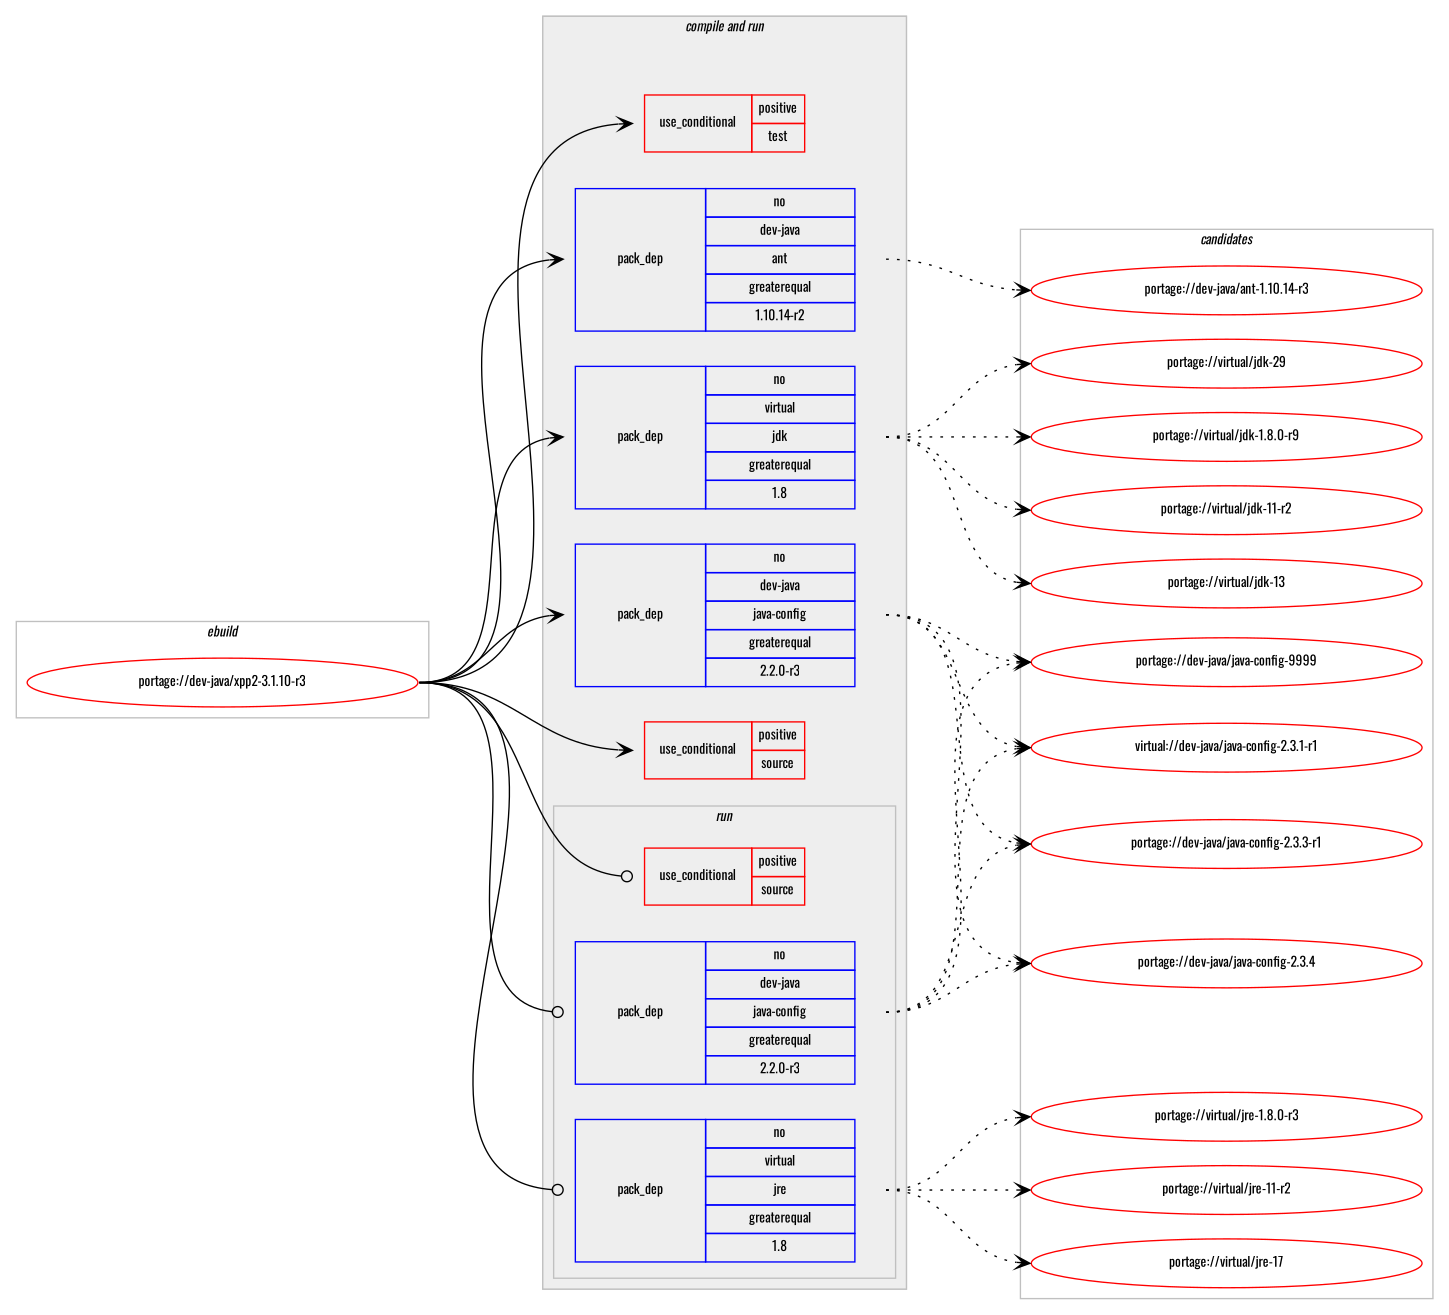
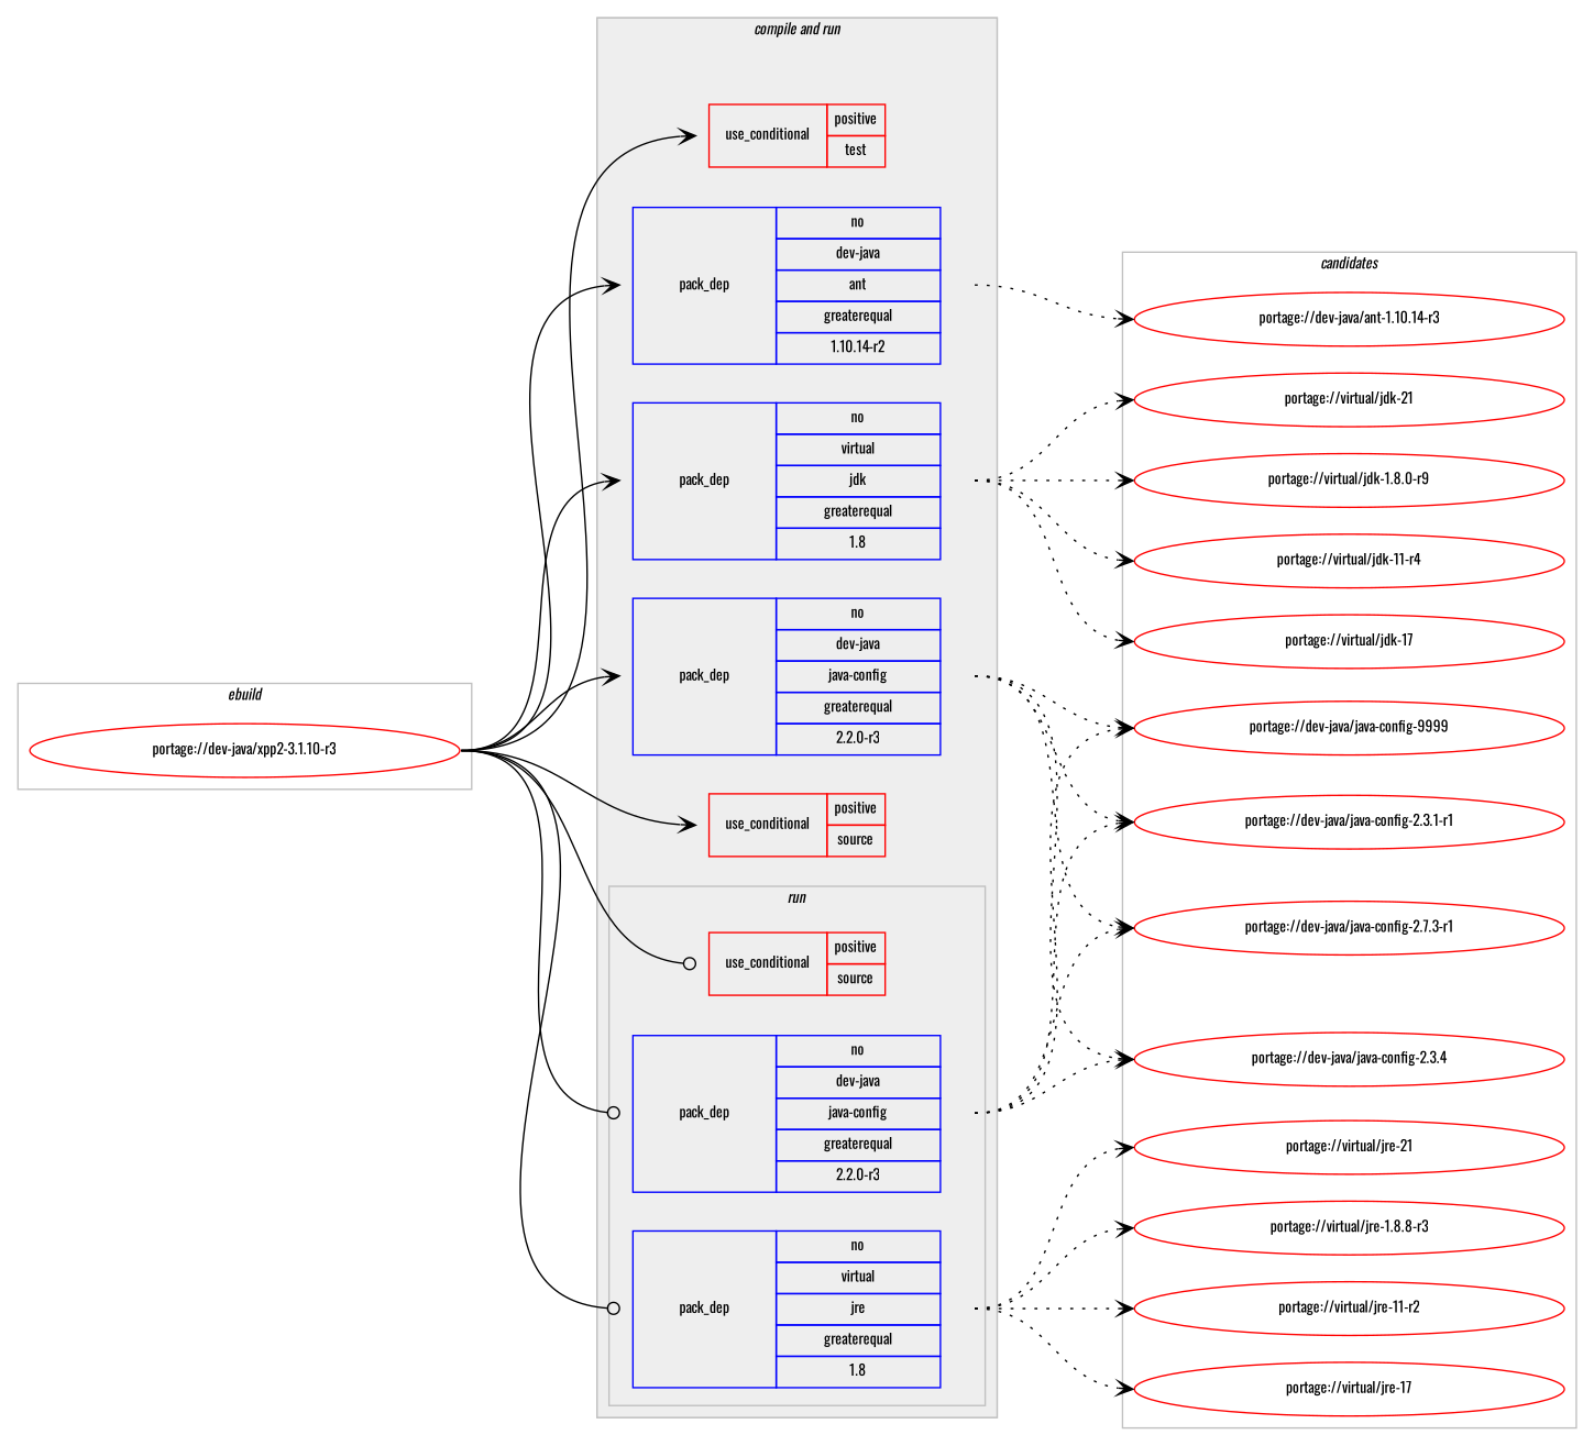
  digraph {
    compound=true
    concentrate=true
    fontname=Oswald
    fontsize=10
    newrank=true
    rankdir=LR
    ranksep=1.5
    node [color=red fontname=Oswald fontsize=10]
    edge [arrowhead=vee fontname=Oswald headport=w style=dotted tailport=e weight=100]
    n1 [label="portage://dev-java/xpp2-3.1.10-r3" width=4]
    n2 [label=<<TABLE BORDER="0" CELLBORDER="1" CELLSPACING="0" CELLPADDING="4"><TR><TD ROWSPAN="3" CELLPADDING="10">use_conditional</TD></TR><TR><TD>positive</TD></TR><TR><TD>source</TD></TR></TABLE>> shape=none]
    n3 [label=<<TABLE BORDER="0" CELLBORDER="1" CELLSPACING="0" CELLPADDING="4"><TR><TD ROWSPAN="3" CELLPADDING="10">use_conditional</TD></TR><TR><TD>positive</TD></TR><TR><TD>test</TD></TR></TABLE>> shape=none]
    n4 [color=blue label=<<TABLE BORDER="0" CELLBORDER="1" CELLSPACING="0" CELLPADDING="4" WIDTH="220"><TR><TD ROWSPAN="6" CELLPADDING="30">pack_dep</TD></TR><TR><TD WIDTH="110">no</TD></TR><TR><TD>dev-java</TD></TR><TR><TD>ant</TD></TR><TR><TD>greaterequal</TD></TR><TR><TD>1.10.14-r2</TD></TR></TABLE>> shape=none]
    n5 [color=blue label=<<TABLE BORDER="0" CELLBORDER="1" CELLSPACING="0" CELLPADDING="4" WIDTH="220"><TR><TD ROWSPAN="6" CELLPADDING="30">pack_dep</TD></TR><TR><TD WIDTH="110">no</TD></TR><TR><TD>dev-java</TD></TR><TR><TD>java-config</TD></TR><TR><TD>greaterequal</TD></TR><TR><TD>2.2.0-r3</TD></TR></TABLE>> shape=none]
    n6 [color=blue label=<<TABLE BORDER="0" CELLBORDER="1" CELLSPACING="0" CELLPADDING="4" WIDTH="220"><TR><TD ROWSPAN="6" CELLPADDING="30">pack_dep</TD></TR><TR><TD WIDTH="110">no</TD></TR><TR><TD>virtual</TD></TR><TR><TD>jdk</TD></TR><TR><TD>greaterequal</TD></TR><TR><TD>1.8</TD></TR></TABLE>> shape=none]
    n7 [label=<<TABLE BORDER="0" CELLBORDER="1" CELLSPACING="0" CELLPADDING="4"><TR><TD ROWSPAN="3" CELLPADDING="10">use_conditional</TD></TR><TR><TD>positive</TD></TR><TR><TD>source</TD></TR></TABLE>> shape=none]
    n8 [color=blue label=<<TABLE BORDER="0" CELLBORDER="1" CELLSPACING="0" CELLPADDING="4" WIDTH="220"><TR><TD ROWSPAN="6" CELLPADDING="30">pack_dep</TD></TR><TR><TD WIDTH="110">no</TD></TR><TR><TD>dev-java</TD></TR><TR><TD>java-config</TD></TR><TR><TD>greaterequal</TD></TR><TR><TD>2.2.0-r3</TD></TR></TABLE>> shape=none]
    n9 [color=blue label=<<TABLE BORDER="0" CELLBORDER="1" CELLSPACING="0" CELLPADDING="4" WIDTH="220"><TR><TD ROWSPAN="6" CELLPADDING="30">pack_dep</TD></TR><TR><TD WIDTH="110">no</TD></TR><TR><TD>virtual</TD></TR><TR><TD>jre</TD></TR><TR><TD>greaterequal</TD></TR><TR><TD>1.8</TD></TR></TABLE>> shape=none]
    n10 [label="portage://dev-java/ant-1.10.14-r3" width=4]
-   n11 [label="virtual://dev-java/java-config-2.3.1-r1" width=4]
-   n12 [label="portage://dev-java/java-config-2.3.3-r1" width=4]
+   n11 [label="portage://dev-java/java-config-2.3.1-r1" width=4]
+   n12 [label="portage://dev-java/java-config-2.7.3-r1" width=4]
    n13 [label="portage://dev-java/java-config-2.3.4" width=4]
    n14 [label="portage://dev-java/java-config-9999" width=4]
    n15 [label="portage://virtual/jdk-1.8.0-r9" width=4]
-   n16 [label="portage://virtual/jdk-11-r2" width=4]
-   n17 [label="portage://virtual/jdk-13" width=4]
-   n18 [label="portage://virtual/jdk-29" width=4]
-   n19 [label="portage://virtual/jre-1.8.0-r3" width=4]
+   n16 [label="portage://virtual/jdk-11-r4" width=4]
+   n17 [label="portage://virtual/jdk-17" width=4]
+   n18 [label="portage://virtual/jdk-21" width=4]
+   n19 [label="portage://virtual/jre-1.8.8-r3" width=4]
    n20 [label="portage://virtual/jre-11-r2" width=4]
    n21 [label="portage://virtual/jre-17" width=4]
+   n22 [label="portage://virtual/jre-21" width=4]
    subgraph cluster_1 {
      color=gray
      label=<<i>ebuild</i>>
      rank=same
      n1
    }
    subgraph cluster_2 {
      color=gray
      label=<<i>dependencies</i>>
      subgraph cluster_3 {
        color=gray
        fillcolor="#eeeeee"
        label=<<i>compile</i>>
        style=filled
        subgraph sub_4 {
          color=gray
          fillcolor="#eeeeee"
          label=<<i>compile</i>>
          style=filled
          n2
        }
        subgraph sub_5 {
          color=gray
          fillcolor="#eeeeee"
          label=<<i>compile</i>>
          style=filled
          n3
        }
        subgraph sub_6 {
          color=gray
          fillcolor="#eeeeee"
          label=<<i>compile</i>>
          style=filled
          n4
        }
        subgraph sub_7 {
          color=gray
          fillcolor="#eeeeee"
          label=<<i>compile</i>>
          style=filled
          n5
        }
        subgraph sub_8 {
          color=gray
          fillcolor="#eeeeee"
          label=<<i>compile</i>>
          style=filled
          n6
        }
      }
      subgraph cluster_9 {
        color=gray
        fillcolor="#eeeeee"
        label=<<i>compile and run</i>>
        style=filled
      }
      subgraph cluster_10 {
        color=gray
        fillcolor="#eeeeee"
        label=<<i>run</i>>
        style=filled
        subgraph sub_11 {
          color=gray
          fillcolor="#eeeeee"
          label=<<i>run</i>>
          style=filled
          n7
        }
        subgraph sub_12 {
          color=gray
          fillcolor="#eeeeee"
          label=<<i>run</i>>
          style=filled
          n8
        }
        subgraph sub_13 {
          color=gray
          fillcolor="#eeeeee"
          label=<<i>run</i>>
          style=filled
          n9
        }
      }
    }
    subgraph cluster_14 {
      color=gray
      label=<<i>candidates</i>>
      rank=same
      subgraph sub_15 {
        color=black
        label=<<i>candidates</i>>
        nodesep=1
        rank=same
        n10
      }
      subgraph sub_16 {
        color=black
        label=<<i>candidates</i>>
        nodesep=1
        rank=same
        n11
        n12
        n13
        n14
      }
      subgraph sub_17 {
        color=black
        label=<<i>candidates</i>>
        nodesep=1
        rank=same
        n15
        n16
        n17
        n18
      }
      subgraph sub_18 {
        color=black
        label=<<i>candidates</i>>
        nodesep=1
        rank=same
        n11
        n12
        n13
        n14
      }
      subgraph sub_19 {
        color=black
        label=<<i>candidates</i>>
        nodesep=1
        rank=same
        n19
        n20
        n21
+       n22
      }
    }
    n1 -> n2 [style=solid weight=20]
    n1 -> n3 [style=solid weight=20]
    n1 -> n4 [style=solid weight=20]
    n1 -> n5 [style=solid weight=20]
    n1 -> n6 [style=solid weight=20]
    n1 -> n7 [arrowhead=odot style=solid weight=20]
    n1 -> n8 [arrowhead=odot style=solid weight=20]
    n1 -> n9 [arrowhead=odot style=solid weight=20]
    n4 -> n10
    n5 -> n11
    n5 -> n12
    n5 -> n13
    n5 -> n14
    n6 -> n15
    n6 -> n16
    n6 -> n17
    n6 -> n18
    n8 -> n11
    n8 -> n12
    n8 -> n13
    n8 -> n14
    n9 -> n19
    n9 -> n20
    n9 -> n21
+   n9 -> n22
  }
